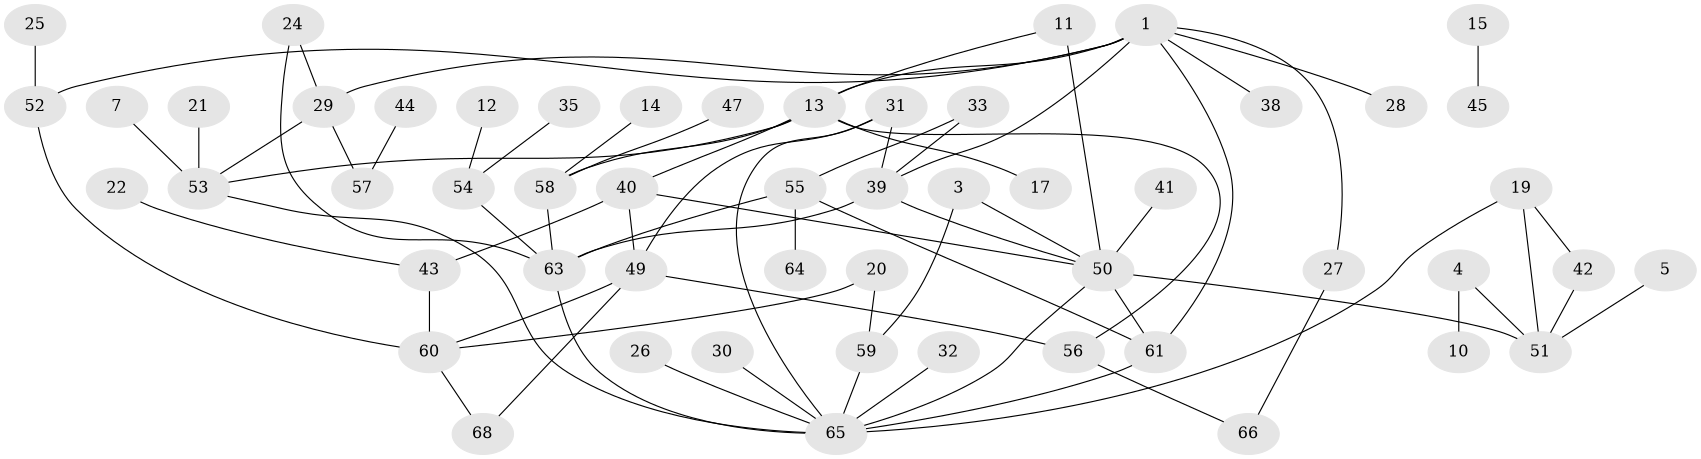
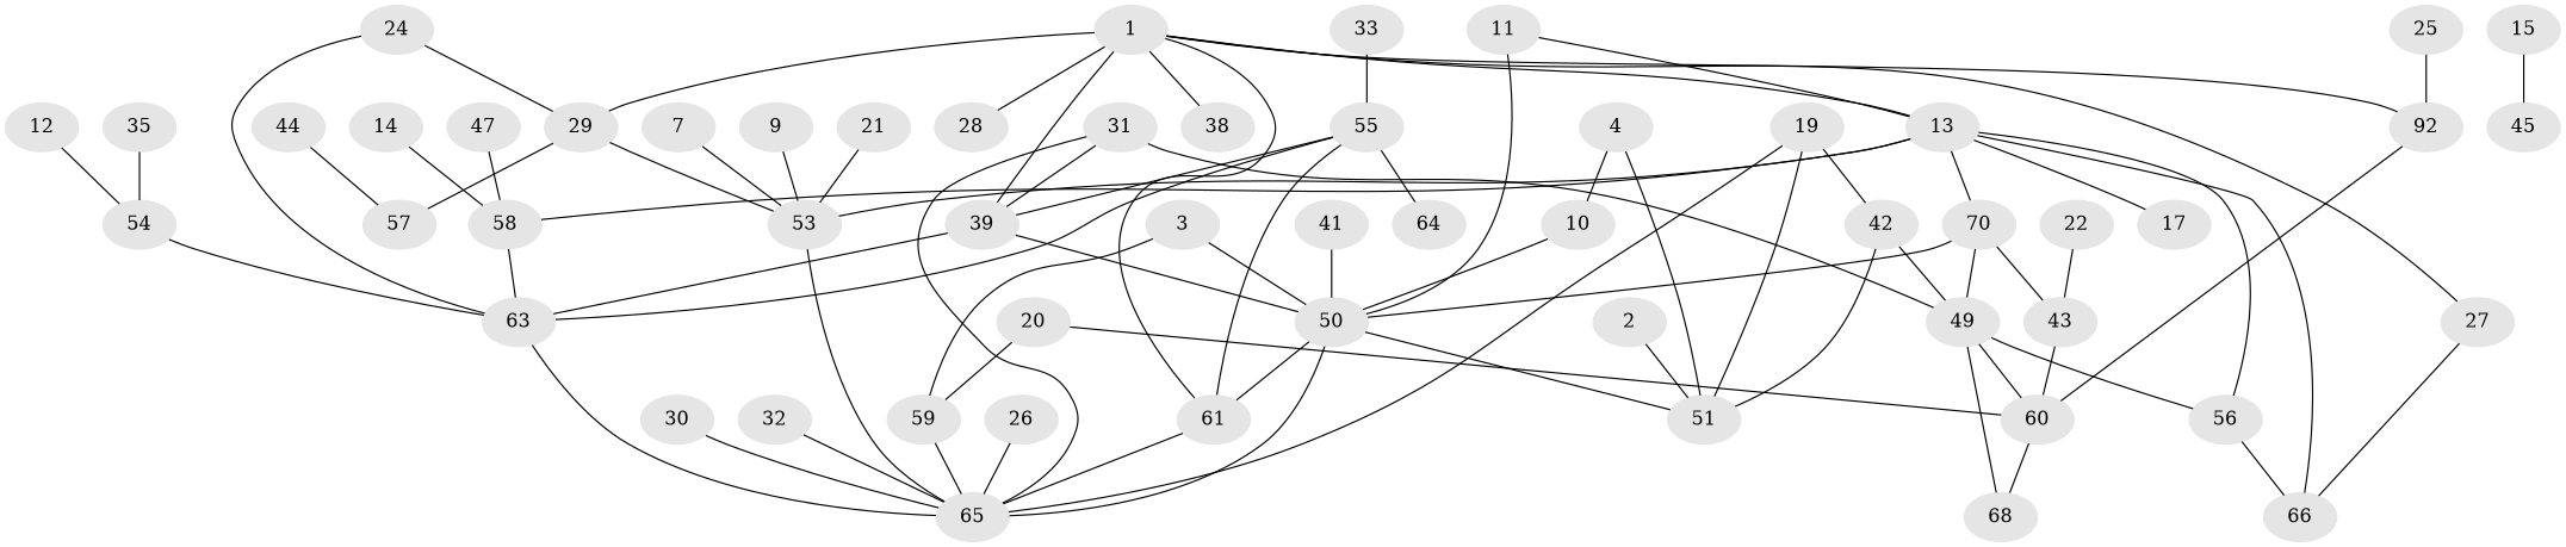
  graph {
    node [color=gray90 style=filled]
    edge [weight=1.0]
    1
    13
    27
    28
    29
    38
    39
-   52
+   52 [label=92]
    61
    17
    53
-   40
+   40 [label=70]
    56
    58
    66
    57
    50
    63
    60
    65
-   2 [label=5]
+   2
    51
    3
    59
    4
    10
    7
+   9
    11
    12
    54
    43
    49
    14
    15
    45
    19
    42
    20
    68
    21
    22
    24
    25
    26
    30
    31
    32
    33
    55
    64
    35
    41
    44
    47
    1 -- 13
    1 -- 27
    1 -- 28
    1 -- 29 [weight=2.0]
    1 -- 38
    1 -- 39 [weight=2.0]
    1 -- 52
    1 -- 61
    13 -- 17
    13 -- 53
    13 -- 40
    13 -- 56
    13 -- 58
+   13 -- 66
    27 -- 66
    29 -- 53
    29 -- 57
    39 -- 50
    39 -- 63
    52 -- 60
    61 -- 65
    53 -- 65
    40 -- 50
    40 -- 43
    40 -- 49
    56 -- 66
    58 -- 63
    50 -- 61
    50 -- 65
    50 -- 51
    63 -- 65
    60 -- 68
    2 -- 51
    3 -- 50
    3 -- 59
    59 -- 65
    4 -- 51
    4 -- 10
+   10 -- 50
    7 -- 53
+   9 -- 53
    11 -- 13
    11 -- 50 [weight=2.0]
    12 -- 54
    54 -- 63
    43 -- 60
    49 -- 56
    49 -- 60
    49 -- 68
    14 -- 58
    15 -- 45
    19 -- 65
    19 -- 51
    19 -- 42
    42 -- 51
+   42 -- 49
    20 -- 60
    20 -- 59 [weight=2.0]
    21 -- 53
    22 -- 43
    24 -- 29
    24 -- 63
    25 -- 52
    26 -- 65
    30 -- 65
    31 -- 39
    31 -- 65
    31 -- 49
    32 -- 65
-   33 -- 39
+   55 -- 39
    33 -- 55
    55 -- 61
    55 -- 63
    55 -- 64
    35 -- 54
    41 -- 50 [weight=2.0]
    44 -- 57
    47 -- 58
  }
